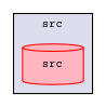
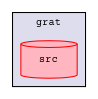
  digraph {
    compound=true
    rankdir=LR
    fontname="Courier Prime"
    n1 [fillcolor=lightpink fontname="Courier Prime" fontsize=10 label=src pencolor=black shape=cylinder style=filled color=red]
    subgraph cluster_1 {
      bgcolor="#ddddee"
      fontsize=10
-     label=src
+     label=grat
      pencolor=black
      n1
    }
  }
